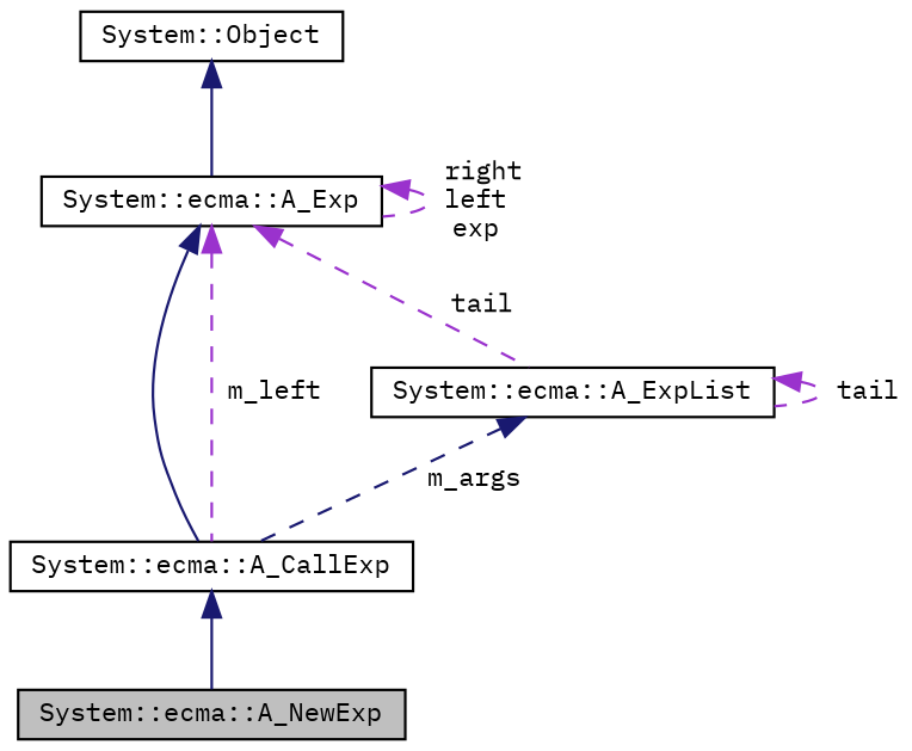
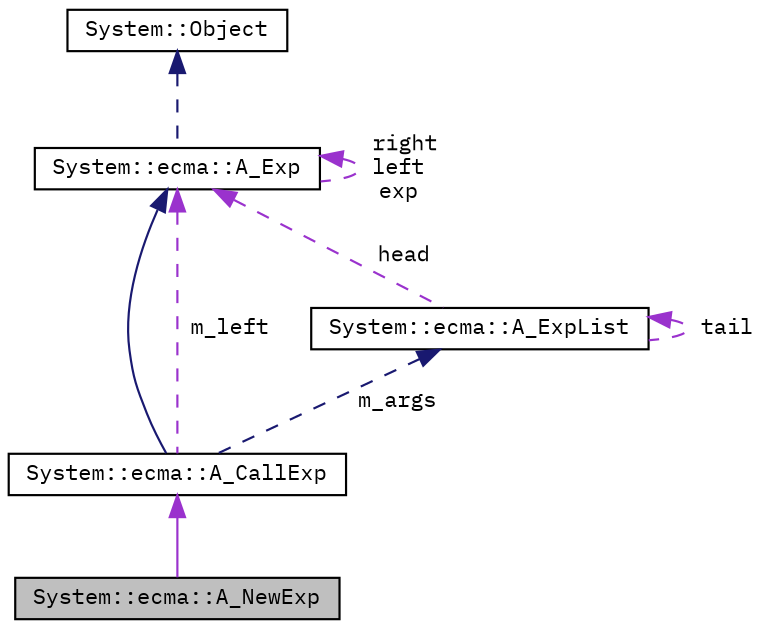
  digraph {
    fontname="IBM Plex Mono"
    node [color=black fillcolor=white fontname="IBM Plex Mono" fontsize=10 shape=record style=filled]
    edge [color=midnightblue dir=back fontname="IBM Plex Mono" fontsize=10 labelfontname=Helvetica labelfontsize=10 style=dashed]
    n1 [fillcolor=grey75 fontcolor=black height=0.2 label="System::ecma::A_NewExp" width=0.4]
    n2 [height=0.2 label="System::ecma::A_CallExp" width=0.4]
    n3 [height=0.2 label="System::ecma::A_Exp" width=0.4]
    n4 [height=0.2 label="System::ecma::A_ExpList" width=0.4]
    n5 [height=0.2 label="System::Object" width=0.4]
-   n2 -> n1 [style=solid]
+   n2 -> n1 [color=darkorchid3 style=solid]
    n3 -> n2 [style=solid]
    n3 -> n2 [color=darkorchid3 label=" m_left"]
    n3 -> n3 [color=darkorchid3 label=" right\nleft\nexp"]
-   n3 -> n4 [color=darkorchid3 label=" tail"]
+   n3 -> n4 [color=darkorchid3 label=" head"]
    n4 -> n2 [label=" m_args"]
    n4 -> n4 [color=darkorchid3 label=" tail"]
-   n5 -> n3 [style=solid]
+   n5 -> n3
  }
